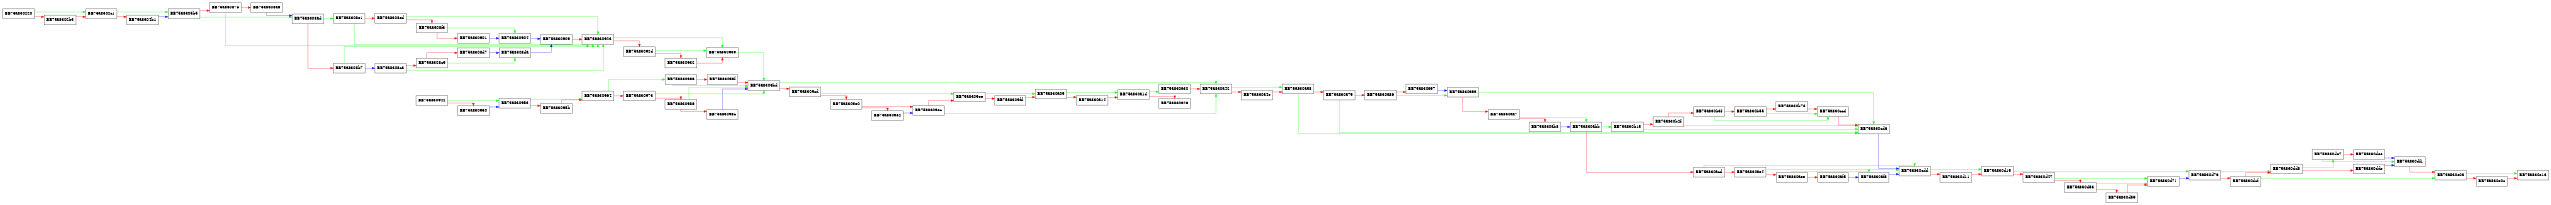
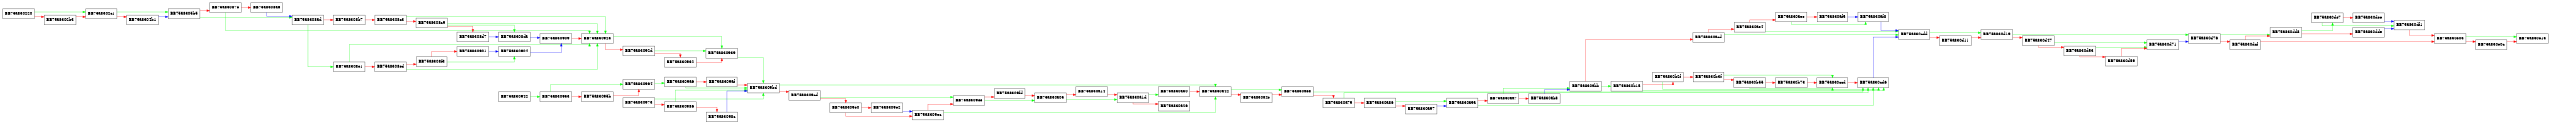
  digraph {
    rankdir=LR
    splines=ortho
    node [shape=box]
    edge [color=red]
    BB75a830220
    BB75a8302c1
    BB75a8302b3
    BB75a8305b5
    n5 [label=BB75a8304b1]
    BB75a8308ad
    BB75a83087e
    BB75a8308e1
    BB75a8308b7
    BB75a830923
    BB75a8308a6
    BB75a8308ed
    BB75a8308c3
    BB75a830939
    BB75a83092d
    BB75a8309bd
    BB75a830932
    BB75a8308f3
    BB75a8308c9
    BB75a8308da
    BB75a8308d7
    BB75a830909
    BB75a830904
    BB75a830901
    BB75a830a42
    BB75a8309cd
    BB75a830942
    BB75a830953
-   BB75a830950
    BB75a830a58
    BB75a830a4e
    BB75a8309ee
    BB75a8309e0
    BB75a830964
    BB75a83095b
    BB75a8309a6
    BB75a830973
    BB75a8309af
    BB75a830986
    BB75a83098c
    BB75a830cd6
    BB75a830a79
    BB75a830a05
    BB75a8309fd
    BB75a8309ec
    BB75a8309e2
    BB75a830a1d
    BB75a830a14
    BB75a830a30
    BB75a830a26
    BB75a830cdd
    BB75a830a86
    BB75a830d19
    BB75a830d11
    BB75a830a9a
    BB75a830a97
    BB75a830aa7
    BB75a830abb
    BB75a830ab8
    BB75a830b15
    BB75a830acd
    BB75a830b2f
    BB75a830ae4
    BB75a830b3f
    BB75a830aee
    BB75a830d76
    BB75a830d47
    BB75a830af8
    BB75a830af5
    BB75a830ccd
    BB75a830b55
    BB75a830b73
    BB75a830dd8
    BB75a830dcf
    BB75a830d71
    BB75a830d53
    BB75a830de7
    BB75a830dde
    BB75a830e03
    BB75a830d59
    BB75a830df1
    BB75a830dee
    BB75a830e13
    BB75a830e0c
    BB75a830220 -> BB75a8302c1 [color=green]
    BB75a830220 -> BB75a8302b3
    BB75a8302c1 -> BB75a8305b5 [color=green]
    BB75a8302c1 -> n5
    BB75a8302b3 -> BB75a8302c1
    BB75a8305b5 -> BB75a8308ad [color=green]
    BB75a8305b5 -> BB75a83087e
    n5 -> BB75a8305b5 [color=blue]
    BB75a8308ad -> BB75a8308e1 [color=green]
    BB75a8308ad -> BB75a8308b7
    BB75a83087e -> BB75a830923 [color=green]
    BB75a83087e -> BB75a8308a6
    BB75a8308e1 -> BB75a830923 [color=green]
    BB75a8308e1 -> BB75a8308ed
-   BB75a8308b7 -> BB75a830923 [color=green]
-   BB75a8308b7 -> BB75a8308c3 [color=blue]
+   BB75a8308c9 -> BB75a830923 [color=green]
+   BB75a8308b7 -> BB75a8308c3
    BB75a830923 -> BB75a830939 [color=green]
    BB75a830923 -> BB75a83092d
    BB75a8308a6 -> BB75a8308ad [color=blue]
    BB75a8308ed -> BB75a830923 [color=green]
    BB75a8308ed -> BB75a8308f3
    BB75a8308c3 -> BB75a830923 [color=green]
    BB75a8308c3 -> BB75a8308c9
    BB75a830939 -> BB75a8309bd [color=green]
    BB75a83092d -> BB75a830939 [color=green]
    BB75a83092d -> BB75a830932
    BB75a8309bd -> BB75a830a42 [color=green]
    BB75a8309bd -> BB75a8309cd
    BB75a830932 -> BB75a830939
    BB75a8308f3 -> BB75a830904 [color=green]
    BB75a8308f3 -> BB75a830901
    BB75a8308c9 -> BB75a8308da [color=green]
    BB75a8308c9 -> BB75a8308d7
    BB75a8308da -> BB75a830909 [color=blue]
    BB75a8308d7 -> BB75a8308da [color=blue]
    BB75a830909 -> BB75a830923
    BB75a830904 -> BB75a830909 [color=blue]
    BB75a830901 -> BB75a830904 [color=blue]
    BB75a830a42 -> BB75a830a58 [color=green]
    BB75a830a42 -> BB75a830a4e
    BB75a8309cd -> BB75a8309ee [color=green]
    BB75a8309cd -> BB75a8309e0
    BB75a830942 -> BB75a830953 [color=green]
-   BB75a830942 -> BB75a830950
    BB75a830953 -> BB75a830964 [color=green]
    BB75a830953 -> BB75a83095b
-   BB75a830950 -> BB75a830953 [color=blue]
    BB75a830a58 -> BB75a830cd6 [color=green]
    BB75a830a58 -> BB75a830a79
    BB75a830a4e -> BB75a830a58
    BB75a8309ee -> BB75a830a05 [color=green]
    BB75a8309ee -> BB75a8309fd
    BB75a8309e0 -> BB75a8309ec
    BB75a8309e0 -> BB75a8309e2
    BB75a830964 -> BB75a8309a6 [color=green]
-   BB75a830964 -> BB75a830973
    BB75a83095b -> BB75a830964
    BB75a8309a6 -> BB75a8309bd [color=green]
    BB75a8309a6 -> BB75a8309af
    BB75a830973 -> BB75a8309bd [color=green]
    BB75a830973 -> BB75a830986
    BB75a8309af -> BB75a8309bd
    BB75a830986 -> BB75a8309bd [color=green]
    BB75a830986 -> BB75a83098c
    BB75a83098c -> BB75a8309bd [color=blue]
    BB75a830cd6 -> BB75a830cdd [color=blue]
    BB75a830a79 -> BB75a830cd6 [color=green]
    BB75a830a79 -> BB75a830a86
    BB75a830a05 -> BB75a830a1d [color=green]
    BB75a830a05 -> BB75a830a14
    BB75a8309fd -> BB75a830a05
    BB75a8309ec -> BB75a830a42 [color=green]
    BB75a8309ec -> BB75a8309ee
    BB75a8309e2 -> BB75a8309ec [color=blue]
    BB75a830a1d -> BB75a830a30 [color=green]
    BB75a830a1d -> BB75a830a26
    BB75a830a14 -> BB75a830a1d
    BB75a830a30 -> BB75a830a42
    BB75a830cdd -> BB75a830d19 [color=green]
    BB75a830cdd -> BB75a830d11
    BB75a830a86 -> BB75a830a9a [color=green]
    BB75a830a86 -> BB75a830a97
    BB75a830d19 -> BB75a830d76 [color=green]
    BB75a830d19 -> BB75a830d47
    BB75a830d11 -> BB75a830d19
    BB75a830a9a -> BB75a830cd6 [color=green]
    BB75a830a9a -> BB75a830aa7
    BB75a830a97 -> BB75a830a9a [color=blue]
    BB75a830aa7 -> BB75a830abb [color=green]
    BB75a830aa7 -> BB75a830ab8
    BB75a830abb -> BB75a830b15 [color=green]
    BB75a830abb -> BB75a830acd
    BB75a830ab8 -> BB75a830abb [color=blue]
    BB75a830b15 -> BB75a830cd6 [color=green]
    BB75a830b15 -> BB75a830b2f
    BB75a830acd -> BB75a830cdd [color=green]
    BB75a830acd -> BB75a830ae4
    BB75a830b2f -> BB75a830cd6 [color=green]
    BB75a830b2f -> BB75a830b3f
    BB75a830ae4 -> BB75a830cdd [color=green]
    BB75a830ae4 -> BB75a830aee
    BB75a830b3f -> BB75a830ccd [color=green]
    BB75a830b3f -> BB75a830b55
    BB75a830aee -> BB75a830af8 [color=green]
    BB75a830aee -> BB75a830af5
    BB75a830d76 -> BB75a830dd8 [color=green]
    BB75a830d76 -> BB75a830dcf
    BB75a830d47 -> BB75a830d71 [color=green]
    BB75a830d47 -> BB75a830d53
    BB75a830af8 -> BB75a830cdd [color=blue]
    BB75a830af5 -> BB75a830af8 [color=blue]
    BB75a830ccd -> BB75a830cd6
    BB75a830b55 -> BB75a830ccd [color=green]
    BB75a830b55 -> BB75a830b73
    BB75a830b73 -> BB75a830ccd
    BB75a830dd8 -> BB75a830de7 [color=green]
    BB75a830dd8 -> BB75a830dde
    BB75a830dcf -> BB75a830dd8
-   BB75a830dcf -> BB75a830e03 [color=green]
+   BB75a830dcf -> BB75a830e03
    BB75a830d71 -> BB75a830d76 [color=blue]
    BB75a830d53 -> BB75a830d71 [color=green]
    BB75a830d53 -> BB75a830d59
    BB75a830de7 -> BB75a830df1 [color=green]
    BB75a830de7 -> BB75a830dee
    BB75a830dde -> BB75a830df1 [color=blue]
    BB75a830e03 -> BB75a830e13 [color=green]
    BB75a830e03 -> BB75a830e0c
    BB75a830d59 -> BB75a830d71
    BB75a830df1 -> BB75a830e03
    BB75a830dee -> BB75a830df1 [color=blue]
    BB75a830e0c -> BB75a830e13
  }
